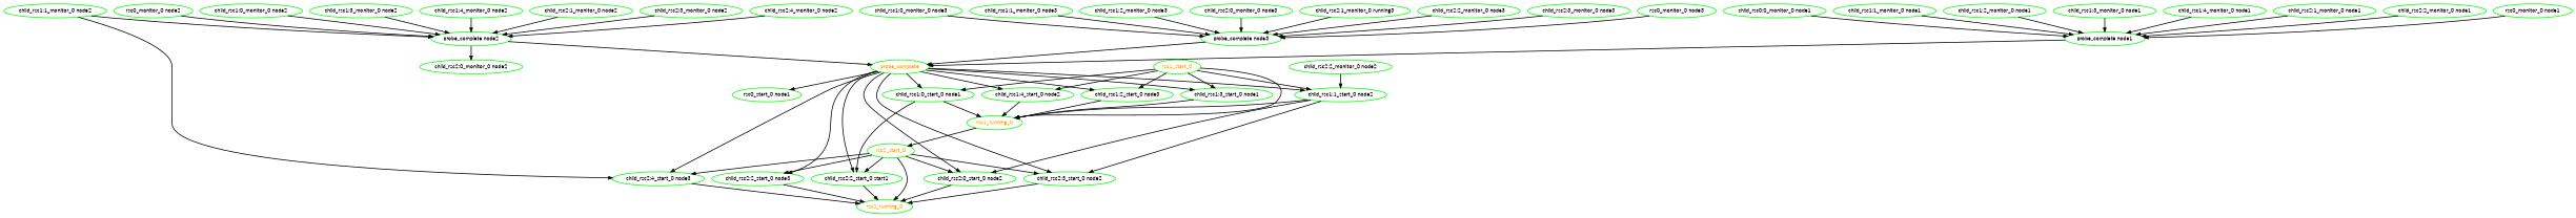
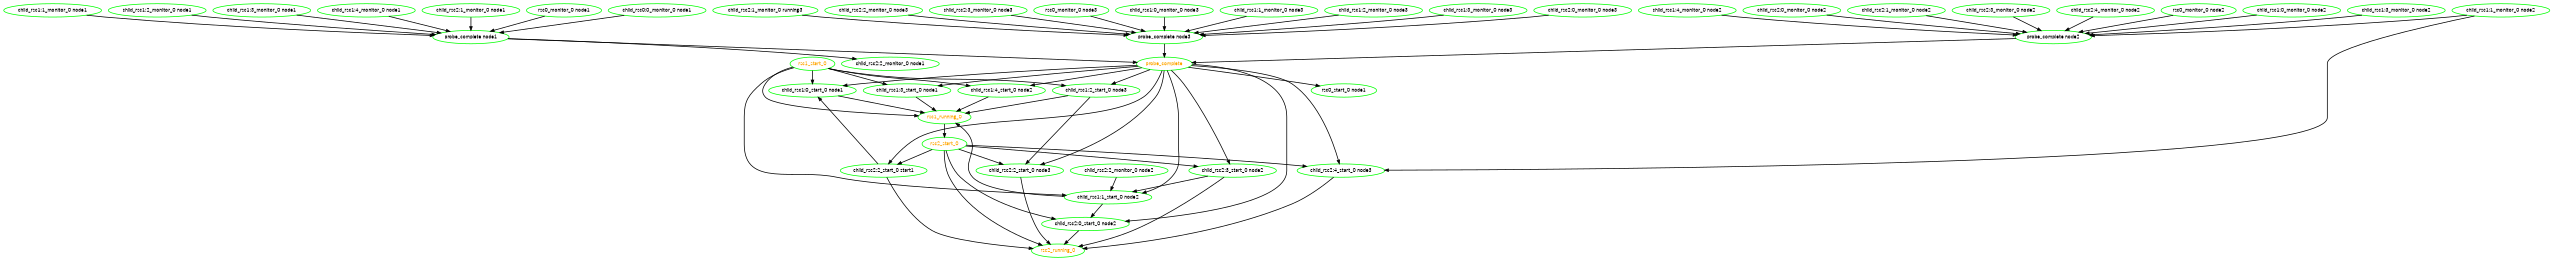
  digraph {
    fontname=Lato
    node [color=green fontcolor=black fontname=Lato style=bold]
    edge [fontname=Lato style=bold]
    n1 [label="child_rsc0:0_monitor_0 node1"]
    "probe_complete node1"
    probe_complete [fontcolor=orange]
    "child_rsc1:0_start_0 node1"
    n5 [label="child_rsc2:2_start_0 start1"]
    "child_rsc1:1_start_0 node2"
    "child_rsc2:0_start_0 node2"
    "child_rsc2:3_start_0 node2"
    "child_rsc1:2_start_0 node3"
    n10 [label="child_rsc2:2_start_0 node3"]
    "child_rsc2:4_start_0 node3"
    "child_rsc1:3_start_0 node1"
    "child_rsc1:4_start_0 node2"
    "rsc0_start_0 node1"
    "child_rsc1:0_monitor_0 node2"
    "probe_complete node2"
    "child_rsc1:0_monitor_0 node3"
    "probe_complete node3"
    rsc1_running_0 [fontcolor=orange]
    rsc2_running_0 [fontcolor=orange]
    rsc2_start_0 [fontcolor=orange]
    "child_rsc1:1_monitor_0 node1"
    "child_rsc1:1_monitor_0 node2"
    "child_rsc1:1_monitor_0 node3"
    "child_rsc1:2_monitor_0 node1"
    "child_rsc1:2_monitor_0 node3"
    "child_rsc1:3_monitor_0 node1"
    "child_rsc1:3_monitor_0 node2"
+   "child_rsc1:3_monitor_0 node3"
    "child_rsc1:4_monitor_0 node1"
    "child_rsc1:4_monitor_0 node2"
    "child_rsc2:0_monitor_0 node2"
    "child_rsc2:0_monitor_0 node3"
    "child_rsc2:1_monitor_0 node1"
    "child_rsc2:1_monitor_0 node2"
    n36 [label="child_rsc2:1_monitor_0 running3"]
    "child_rsc2:2_monitor_0 node1"
    "child_rsc2:2_monitor_0 node2"
    "child_rsc2:2_monitor_0 node3"
    "child_rsc2:3_monitor_0 node2"
    "child_rsc2:3_monitor_0 node3"
    "child_rsc2:4_monitor_0 node2"
    "rsc0_monitor_0 node1"
    "rsc0_monitor_0 node2"
    "rsc0_monitor_0 node3"
    rsc1_start_0 [fontcolor=orange]
    n1 -> "probe_complete node1"
    "probe_complete node1" -> probe_complete
    probe_complete -> "child_rsc1:0_start_0 node1"
    probe_complete -> n5
    probe_complete -> "child_rsc1:1_start_0 node2"
    probe_complete -> "child_rsc2:0_start_0 node2"
    probe_complete -> "child_rsc2:3_start_0 node2"
    probe_complete -> "child_rsc1:2_start_0 node3"
    probe_complete -> n10
    probe_complete -> "child_rsc2:4_start_0 node3"
    probe_complete -> "child_rsc1:3_start_0 node1"
    probe_complete -> "child_rsc1:4_start_0 node2"
    probe_complete -> "rsc0_start_0 node1"
-   "child_rsc1:0_start_0 node1" -> n5
+   n5 -> "child_rsc1:0_start_0 node1"
    "child_rsc1:0_start_0 node1" -> rsc1_running_0
    n5 -> rsc2_running_0
    "child_rsc1:1_start_0 node2" -> "child_rsc2:0_start_0 node2"
-   "child_rsc1:1_start_0 node2" -> "child_rsc2:3_start_0 node2"
+   "child_rsc2:3_start_0 node2" -> "child_rsc1:1_start_0 node2"
    "child_rsc1:1_start_0 node2" -> rsc1_running_0
    "child_rsc2:0_start_0 node2" -> rsc2_running_0
    "child_rsc2:3_start_0 node2" -> rsc2_running_0
+   "child_rsc1:2_start_0 node3" -> n10
    "child_rsc1:2_start_0 node3" -> rsc1_running_0
    n10 -> rsc2_running_0
    "child_rsc2:4_start_0 node3" -> rsc2_running_0
    "child_rsc1:3_start_0 node1" -> rsc1_running_0
    "child_rsc1:4_start_0 node2" -> rsc1_running_0
    "child_rsc1:0_monitor_0 node2" -> "probe_complete node2"
    "probe_complete node2" -> probe_complete
    "child_rsc1:0_monitor_0 node3" -> "probe_complete node3"
    "probe_complete node3" -> probe_complete
    rsc1_running_0 -> rsc2_start_0
    rsc2_start_0 -> n5
    rsc2_start_0 -> "child_rsc2:0_start_0 node2"
    rsc2_start_0 -> "child_rsc2:3_start_0 node2"
    rsc2_start_0 -> n10
    rsc2_start_0 -> "child_rsc2:4_start_0 node3"
    rsc2_start_0 -> rsc2_running_0
    "child_rsc1:1_monitor_0 node1" -> "probe_complete node1"
    "child_rsc1:1_monitor_0 node2" -> "child_rsc2:4_start_0 node3"
    "child_rsc1:1_monitor_0 node2" -> "probe_complete node2"
    "child_rsc1:1_monitor_0 node3" -> "probe_complete node3"
    "child_rsc1:2_monitor_0 node1" -> "probe_complete node1"
    "child_rsc1:2_monitor_0 node3" -> "probe_complete node3"
    "child_rsc1:3_monitor_0 node1" -> "probe_complete node1"
    "child_rsc1:3_monitor_0 node2" -> "probe_complete node2"
+   "child_rsc1:3_monitor_0 node3" -> "probe_complete node3"
    "child_rsc1:4_monitor_0 node1" -> "probe_complete node1"
    "child_rsc1:4_monitor_0 node2" -> "probe_complete node2"
-   "probe_complete node2" -> "child_rsc2:0_monitor_0 node2"
+   "child_rsc2:0_monitor_0 node2" -> "probe_complete node2"
    "child_rsc2:0_monitor_0 node3" -> "probe_complete node3"
    "child_rsc2:1_monitor_0 node1" -> "probe_complete node1"
    "child_rsc2:1_monitor_0 node2" -> "probe_complete node2"
    n36 -> "probe_complete node3"
-   "child_rsc2:2_monitor_0 node1" -> "probe_complete node1"
+   "probe_complete node1" -> "child_rsc2:2_monitor_0 node1"
    "child_rsc2:2_monitor_0 node2" -> "child_rsc1:1_start_0 node2"
    "child_rsc2:2_monitor_0 node3" -> "probe_complete node3"
    "child_rsc2:3_monitor_0 node2" -> "probe_complete node2"
    "child_rsc2:3_monitor_0 node3" -> "probe_complete node3"
    "child_rsc2:4_monitor_0 node2" -> "probe_complete node2"
    "rsc0_monitor_0 node1" -> "probe_complete node1"
    "rsc0_monitor_0 node2" -> "probe_complete node2"
    "rsc0_monitor_0 node3" -> "probe_complete node3"
    rsc1_start_0 -> "child_rsc1:0_start_0 node1"
    rsc1_start_0 -> "child_rsc1:1_start_0 node2"
    rsc1_start_0 -> "child_rsc1:2_start_0 node3"
    rsc1_start_0 -> "child_rsc1:3_start_0 node1"
    rsc1_start_0 -> "child_rsc1:4_start_0 node2"
    rsc1_start_0 -> rsc1_running_0
  }
